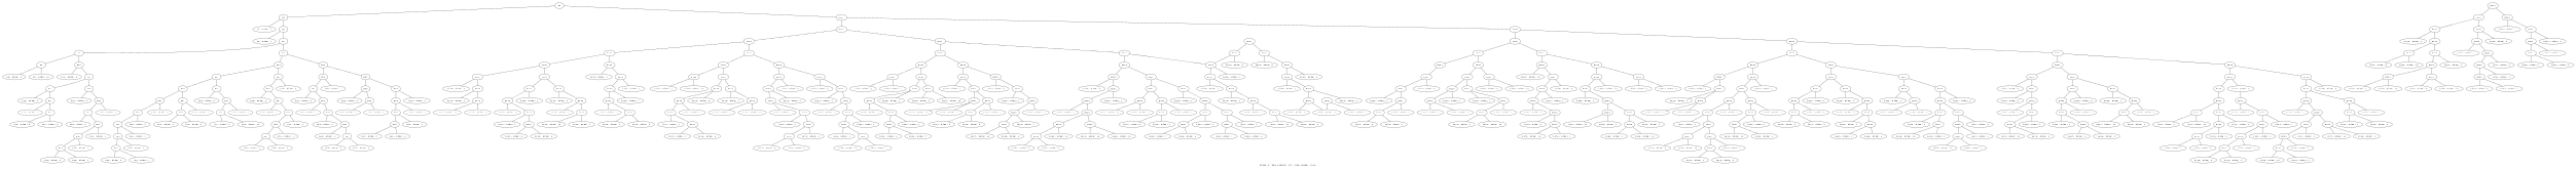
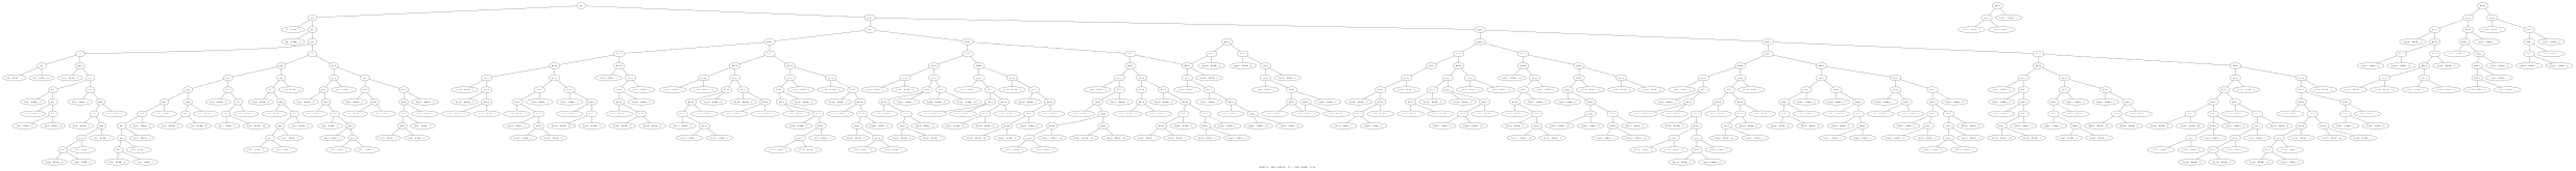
  graph {
    fontname="Courier Prime"
    label="Graph G. Num leaves: 273. Num items: 1186."
    node [fontname="Courier Prime"]
    edge [fontname="Courier Prime"]
    n1 [label=R0]
    n2 [label=N1]
    n3 [label=N102]
    n4 [label="L2, Size: 2"]
    n5 [label=N3]
    n6 [label=N103]
    n7 [label=N298]
    n8 [label="L4, Size: 5"]
    n9 [label=N5]
    n10 [label=N6]
    n11 [label=N33]
    n12 [label=N7]
    n13 [label=N10]
    n14 [label=N34]
    n15 [label=N73]
    n16 [label="L8, Size: 9"]
    n17 [label="L9, Size: 10"]
    n18 [label="L11, Size: 8"]
    n19 [label=N12]
    n20 [label=N13]
    n21 [label=N20]
    n22 [label="L14, Size: 1"]
    n23 [label=N15]
    n24 [label="L21, Size: 6"]
    n25 [label=N22]
    n26 [label="L16, Size: 1"]
    n27 [label=N17]
    n28 [label="L18, Size: 8"]
    n29 [label="L19, Size: 4"]
    n30 [label=N23]
    n31 [label="L32, Size: 3"]
    n32 [label="L24, Size: 1"]
    n33 [label=N25]
    n34 [label=N26]
    n35 [label="L31, Size: 1"]
    n36 [label=N27]
    n37 [label="L30, Size: 1"]
    n38 [label="L28, Size: 6"]
    n39 [label="L29, Size: 5"]
    n40 [label=N35]
    n41 [label=N60]
    n42 [label=N74]
    n43 [label=N87]
    n44 [label=N36]
    n45 [label=N53]
    n46 [label=N61]
    n47 [label="L72, Size: 4"]
    n48 [label=N37]
    n49 [label=N48]
    n50 [label="L54, Size: 2"]
    n51 [label=N55]
    n52 [label=N38]
    n53 [label="L47, Size: 6"]
    n54 [label=N49]
    n55 [label="L52, Size: 1"]
    n56 [label=N39]
    n57 [label="L46, Size: 1"]
    n58 [label=N40]
    n59 [label="L45, Size: 1"]
    n60 [label=N41]
    n61 [label="L44, Size: 1"]
    n62 [label="L42, Size: 9"]
    n63 [label="L43, Size: 3"]
    n64 [label="L50, Size: 3"]
    n65 [label="L51, Size: 8"]
    n66 [label=N56]
    n67 [label="L59, Size: 1"]
    n68 [label="L57, Size: 1"]
    n69 [label="L58, Size: 10"]
    n70 [label="L62, Size: 8"]
    n71 [label=N63]
    n72 [label="L64, Size: 1"]
    n73 [label=N65]
    n74 [label=N66]
    n75 [label="L71, Size: 1"]
    n76 [label=N67]
    n77 [label="L70, Size: 1"]
    n78 [label="L68, Size: 4"]
    n79 [label="L69, Size: 7"]
    n80 [label=N75]
    n81 [label="L86, Size: 3"]
    n82 [label=N88]
    n83 [label=N93]
    n84 [label="L76, Size: 4"]
    n85 [label=N77]
    n86 [label="L78, Size: 1"]
    n87 [label=N79]
    n88 [label="L80, Size: 1"]
    n89 [label=N81]
    n90 [label="L82, Size: 1"]
    n91 [label=N83]
    n92 [label="L84, Size: 6"]
    n93 [label="L85, Size: 6"]
    n94 [label="L89, Size: 2"]
    n95 [label=N90]
    n96 [label=N94]
    n97 [label="L101, Size: 1"]
    n98 [label="L91, Size: 3"]
    n99 [label="L92, Size: 9"]
    n100 [label=N95]
    n101 [label="L100, Size: 1"]
    n102 [label=N96]
    n103 [label="L99, Size: 1"]
    n104 [label="L97, Size: 7"]
    n105 [label="L98, Size: 6"]
    n106 [label=N104]
    n107 [label=N189]
    n108 [label=N299]
    n109 [label=N396]
    n110 [label=N105]
    n111 [label=N142]
    n112 [label=N190]
    n113 [label=N231]
    n114 [label=N106]
    n115 [label=N131]
    n116 [label=N143]
    n117 [label=N162]
    n118 [label=N107]
    n119 [label=N114]
    n120 [label="L132, Size: 1"]
    n121 [label=N133]
    n122 [label="L108, Size: 4"]
    n123 [label=N109]
    n124 [label=N115]
    n125 [label=N124]
    n126 [label="L110, Size: 1"]
    n127 [label=N111]
    n128 [label="L112, Size: 10"]
    n129 [label="L113, Size: 2"]
    n130 [label=N116]
    n131 [label="L123, Size: 1"]
    n132 [label="L125, Size: 2"]
    n133 [label=N126]
    n134 [label="L117, Size: 7"]
    n135 [label=N118]
    n136 [label="L119, Size: 1"]
    n137 [label=N120]
    n138 [label="L121, Size: 6"]
    n139 [label="L122, Size: 6"]
    n140 [label="L127, Size: 1"]
    n141 [label=N128]
    n142 [label="L129, Size: 10"]
    n143 [label="L130, Size: 1"]
    n144 [label=N134]
    n145 [label="L141, Size: 1"]
    n146 [label=N135]
    n147 [label="L140, Size: 7"]
    n148 [label="L136, Size: 1"]
    n149 [label=N137]
    n150 [label="L138, Size: 5"]
    n151 [label="L139, Size: 9"]
    n152 [label=N144]
    n153 [label=N147]
    n154 [label=N163]
    n155 [label=N176]
    n156 [label="L145, Size: 1"]
    n157 [label="L146, Size: 10"]
    n158 [label=N148]
    n159 [label=N157]
    n160 [label=N149]
    n161 [label="L156, Size: 8"]
    n162 [label="L158, Size: 1"]
    n163 [label=N159]
    n164 [label=N150]
    n165 [label="L155, Size: 1"]
    n166 [label="L151, Size: 1"]
    n167 [label=N152]
    n168 [label="L153, Size: 5"]
    n169 [label="L154, Size: 8"]
    n170 [label="L160, Size: 3"]
    n171 [label="L161, Size: 10"]
    n172 [label=N164]
    n173 [label="L175, Size: 8"]
    n174 [label="L177, Size: 6"]
    n175 [label=N178]
    n176 [label=N165]
    n177 [label="L174, Size: 6"]
    n178 [label="L166, Size: 2"]
    n179 [label=N167]
    n180 [label="L168, Size: 1"]
    n181 [label=N169]
    n182 [label=N170]
    n183 [label="L173, Size: 1"]
    n184 [label="L171, Size: 6"]
    n185 [label="L172, Size: 6"]
    n186 [label="L179, Size: 1"]
    n187 [label=N180]
    n188 [label="L181, Size: 1"]
    n189 [label=N182]
    n190 [label=N183]
    n191 [label="L188, Size: 1"]
    n192 [label="L184, Size: 1"]
    n193 [label=N185]
    n194 [label="L186, Size: 10"]
    n195 [label="L187, Size: 2"]
    n196 [label=N191]
    n197 [label=N208]
    n198 [label=N232]
    n199 [label=N274]
    n200 [label=N192]
    n201 [label=N195]
    n202 [label=N209]
    n203 [label=N220]
    n204 [label="L193, Size: 4"]
    n205 [label="L194, Size: 8"]
    n206 [label=N196]
    n207 [label=N205]
    n208 [label=N197]
    n209 [label="L204, Size: 1"]
    n210 [label="L206, Size: 4"]
    n211 [label="L207, Size: 10"]
    n212 [label="L198, Size: 1"]
    n213 [label=N199]
    n214 [label=N200]
    n215 [label="L203, Size: 1"]
    n216 [label="L201, Size: 4"]
    n217 [label="L202, Size: 7"]
    n218 [label="L210, Size: 1"]
    n219 [label=N211]
    n220 [label="L221, Size: 6"]
    n221 [label=N222]
    n222 [label=N212]
    n223 [label=N215]
    n224 [label="L213, Size: 10"]
    n225 [label="L214, Size: 1"]
    n226 [label=N216]
    n227 [label="L219, Size: 1"]
    n228 [label="L217, Size: 9"]
    n229 [label="L218, Size: 2"]
    n230 [label="L223, Size: 1"]
    n231 [label=N224]
    n232 [label=N225]
    n233 [label="L230, Size: 4"]
    n234 [label=N226]
    n235 [label="L229, Size: 1"]
    n236 [label="L227, Size: 10"]
    n237 [label="L228, Size: 2"]
    n238 [label=N233]
    n239 [label=N248]
    n240 [label=N271]
    n241 [label=N272]
    n242 [label=N285]
    n243 [label="L234, Size: 6"]
    n244 [label=N235]
    n245 [label=N249]
    n246 [label=N258]
    n247 [label=N236]
    n248 [label="L247, Size: 1"]
    n249 [label="L237, Size: 1"]
    n250 [label=N238]
    n251 [label=N239]
    n252 [label=N244]
    n253 [label=N240]
    n254 [label="L243, Size: 10"]
    n255 [label="L245, Size: 10"]
    n256 [label="L246, Size: 10"]
    n257 [label="L241, Size: 6"]
    n258 [label="L242, Size: 6"]
    n259 [label=N250]
    n260 [label=N253]
    n261 [label="L259, Size: 6"]
    n262 [label=N260]
    n263 [label="L251, Size: 10"]
    n264 [label="L252, Size: 6"]
    n265 [label=N254]
    n266 [label="L257, Size: 1"]
    n267 [label="L255, Size: 6"]
    n268 [label="L256, Size: 5"]
    n269 [label=N261]
    n270 [label=N266]
    n271 [label=N262]
    n272 [label="L265, Size: 1"]
    n273 [label=N267]
    n274 [label="L270, Size: 1"]
    n275 [label="L263, Size: 7"]
    n276 [label="L264, Size: 6"]
    n277 [label="L268, Size: 5"]
    n278 [label="L269, Size: 6"]
    n279 [label="L273, Size: 4"]
    n280 [label="L286, Size: 8"]
    n281 [label=N287]
    n282 [label=N275]
    n283 [label="L284, Size: 1"]
    n284 [label="L276, Size: 1"]
    n285 [label=N277]
    n286 [label="L278, Size: 1"]
    n287 [label=N279]
    n288 [label="L280, Size: 1"]
    n289 [label=N281]
    n290 [label="L282, Size: 10"]
    n291 [label="L283, Size: 2"]
    n292 [label=N288]
    n293 [label="L297, Size: 6"]
    n294 [label="L289, Size: 1"]
    n295 [label=N290]
    n296 [label=N291]
    n297 [label="L296, Size: 1"]
    n298 [label="L295, Size: 3"]
    n299 [label="L293, Size: 10"]
    n300 [label=N292]
    n301 [label="L294, Size: 1"]
    n302 [label=N300]
    n303 [label=N365]
    n304 [label=N397]
    n305 [label=N468]
    n306 [label=N301]
    n307 [label=N348]
    n308 [label=N366]
    n309 [label=N379]
    n310 [label=N302]
    n311 [label=N349]
    n312 [label=N362]
    n313 [label=N303]
    n314 [label="L310, Size: 4"]
    n315 [label=N311]
    n316 [label=N312]
    n317 [label=N339]
    n318 [label="L304, Size: 1"]
    n319 [label=N305]
    n320 [label=N306]
    n321 [label="L309, Size: 1"]
    n322 [label="L307, Size: 8"]
    n323 [label="L308, Size: 4"]
    n324 [label=N313]
    n325 [label=N328]
    n326 [label="L340, Size: 2"]
    n327 [label=N341]
    n328 [label="L314, Size: 4"]
    n329 [label=N315]
    n330 [label=N329]
    n331 [label="L338, Size: 2"]
    n332 [label=N316]
    n333 [label=N319]
    n334 [label="L317, Size: 6"]
    n335 [label="L318, Size: 10"]
    n336 [label=N320]
    n337 [label="L327, Size: 1"]
    n338 [label=N321]
    n339 [label=N325]
    n340 [label="L322, Size: 5"]
    n341 [label="L323, Size: 10"]
    n342 [label="L325, Size: 8"]
    n343 [label="L326, Size: 10"]
    n344 [label="L330, Size: 1"]
    n345 [label=N331]
    n346 [label=N332]
    n347 [label="L337, Size: 1"]
    n348 [label=N333]
    n349 [label="L336, Size: 1"]
    n350 [label="L334, Size: 6"]
    n351 [label="L335, Size: 5"]
    n352 [label=N342]
    n353 [label="L347, Size: 6"]
    n354 [label=N343]
    n355 [label="L346, Size: 1"]
    n356 [label="L344, Size: 5"]
    n357 [label="L345, Size: 6"]
    n358 [label=N350]
    n359 [label=N355]
    n360 [label="L363, Size: 6"]
    n361 [label="L364, Size: 10"]
    n362 [label=N351]
    n363 [label="L354, Size: 2"]
    n364 [label="L356, Size: 2"]
    n365 [label=N357]
    n366 [label="L352, Size: 6"]
    n367 [label="L353, Size: 6"]
    n368 [label=N358]
    n369 [label="L361, Size: 1"]
    n370 [label="L359, Size: 1"]
    n371 [label="L360, Size: 10"]
    n372 [label="L367, Size: 10"]
    n373 [label=N368]
    n374 [label=N380]
    n375 [label=N393]
    n376 [label=N369]
    n377 [label="L378, Size: 6"]
    n378 [label=N370]
    n379 [label="L377, Size: 1"]
    n380 [label="L371, Size: 2"]
    n381 [label=N372]
    n382 [label="L373, Size: 1"]
    n383 [label=N374]
    n384 [label="L375, Size: 10"]
    n385 [label="L376, Size: 2"]
    n386 [label=N381]
    n387 [label="L392, Size: 10"]
    n388 [label="L394, Size: 6"]
    n389 [label="L395, Size: 6"]
    n390 [label="L382, Size: 1"]
    n391 [label=N383]
    n392 [label=N384]
    n393 [label=N387]
    n394 [label="L385, Size: 10"]
    n395 [label="L386, Size: 1"]
    n396 [label=N388]
    n397 [label="L391, Size: 1"]
    n398 [label="L389, Size: 1"]
    n399 [label="L390, Size: 10"]
    n400 [label=N398]
    n401 [label=N429]
    n402 [label=N469]
    n403 [label=N498]
    n404 [label=N399]
    n405 [label=N406]
    n406 [label=N430]
    n407 [label=N447]
    n408 [label="L400, Size: 2"]
    n409 [label=N401]
    n410 [label=N407]
    n411 [label="L428, Size: 1"]
    n412 [label="L402, Size: 1"]
    n413 [label=N203]
    n414 [label="L404, Size: 10"]
    n415 [label="L405, Size: 1"]
    n416 [label=N308]
    n417 [label=N421]
    n418 [label=N409]
    n419 [label="L420, Size: 1"]
    n420 [label=N422]
    n421 [label="L427, Size: 1"]
    n422 [label="L410, Size: 1"]
    n423 [label=N411]
    n424 [label=N412]
    n425 [label=N415]
    n426 [label="L413, Size: 9"]
    n427 [label="L414, Size: 10"]
    n428 [label=N416]
    n429 [label="L419, Size: 8"]
    n430 [label="L417, Size: 7"]
    n431 [label="L418, Size: 8"]
    n432 [label=N423]
    n433 [label="L426, Size: 1"]
    n434 [label="L424, Size: 10"]
    n435 [label="L425, Size: 1"]
    n436 [label=N431]
    n437 [label=N438]
    n438 [label=N448]
    n439 [label=N453]
    n440 [label=N432]
    n441 [label="L437, Size: 4"]
    n442 [label="L439, Size: 1"]
    n443 [label=N440]
    n444 [label=N433]
    n445 [label="L436, Size: 6"]
    n446 [label="L434, Size: 6"]
    n447 [label="L435, Size: 6"]
    n448 [label="L441, Size: 7"]
    n449 [label=N442]
    n450 [label="L443, Size: 1"]
    n451 [label=N444]
    n452 [label="L445, Size: 8"]
    n453 [label="L446, Size: 4"]
    n454 [label="L449, Size: 7"]
    n455 [label=N450]
    n456 [label=N454]
    n457 [label="L467, Size: 4"]
    n458 [label="L451, Size: 8"]
    n459 [label="L452, Size: 4"]
    n460 [label=N455]
    n461 [label=N460]
    n462 [label="L456, Size: 1"]
    n463 [label=N457]
    n464 [label=N461]
    n465 [label="L466, Size: 4"]
    n466 [label="L458, Size: 10"]
    n467 [label="L459, Size: 1"]
    n468 [label=N462]
    n469 [label="L465, Size: 1"]
    n470 [label="L463, Size: 10"]
    n471 [label="L464, Size: 1"]
    n472 [label=N470]
    n473 [label=N481]
    n474 [label=N499]
    n475 [label=N524]
    n476 [label="L471, Size: 6"]
    n477 [label=N472]
    n478 [label=N482]
    n479 [label=N491]
    n480 [label="L473, Size: 6"]
    n481 [label=N474]
    n482 [label="L475, Size: 1"]
    n483 [label=N476]
    n484 [label=N477]
    n485 [label="L480, Size: 1"]
    n486 [label="L478, Size: 10"]
    n487 [label="L479, Size: 2"]
    n488 [label=N483]
    n489 [label="L490, Size: 6"]
    n490 [label="L492, Size: 1"]
    n491 [label=N493]
    n492 [label=N484]
    n493 [label="L489, Size: 6"]
    n494 [label="L485, Size: 5"]
    n495 [label=N486]
    n496 [label="L487, Size: 9"]
    n497 [label="L488, Size: 2"]
    n498 [label=N494]
    n499 [label="L497, Size: 4"]
    n500 [label="L495, Size: 10"]
    n501 [label="L496, Size: 1"]
    n502 [label=N500]
    n503 [label="L523, Size: 4"]
    n504 [label=N525]
    n505 [label="L544, Size: 8"]
    n506 [label=N501]
    n507 [label=N512]
    n508 [label=N502]
    n509 [label=N505]
    n510 [label="L513, Size: 1"]
    n511 [label=N514]
    n512 [label="L503, Size: 1"]
    n513 [label="L504, Size: 10"]
    n514 [label=N506]
    n515 [label="L511, Size: 4"]
    n516 [label=N507]
    n517 [label="L510, Size: 1"]
    n518 [label="L508, Size: 8"]
    n519 [label="L509, Size: 6"]
    n520 [label=N515]
    n521 [label="L522, Size: 2"]
    n522 [label=N516]
    n523 [label="L521, Size: 1"]
    n524 [label=N517]
    n525 [label="L520, Size: 1"]
    n526 [label="L518, Size: 6"]
    n527 [label="L519, Size: 5"]
    n528 [label=N526]
    n529 [label=N539]
    n530 [label="L527, Size: 1"]
    n531 [label=N528]
    n532 [label=N540]
    n533 [label="L543, Size: 1"]
    n534 [label=N529]
    n535 [label=N536]
    n536 [label=N530]
    n537 [label="L535, Size: 3"]
    n538 [label="L537, Size: 10"]
    n539 [label="L538, Size: 1"]
    n540 [label=N531]
    n541 [label="L534, Size: 1"]
    n542 [label="L532, Size: 10"]
    n543 [label="L533, Size: 4"]
    n544 [label="L541, Size: 5"]
    n545 [label="L542, Size: 6"]
    n1 -- n2
    n1 -- n3
    n2 -- n4
    n2 -- n5
    n3 -- n6
    n3 -- n7
    n5 -- n8
    n5 -- n9
    n6 -- n106
    n6 -- n107
    n7 -- n108
    n7 -- n109
    n9 -- n10
    n9 -- n11
    n10 -- n12
    n10 -- n13
    n11 -- n14
    n11 -- n15
    n12 -- n16
    n12 -- n17
    n13 -- n18
    n13 -- n19
    n14 -- n40
    n14 -- n41
    n15 -- n42
    n15 -- n43
    n19 -- n20
    n19 -- n21
    n20 -- n22
    n20 -- n23
    n21 -- n24
    n21 -- n25
    n23 -- n26
    n23 -- n27
    n25 -- n30
    n25 -- n31
    n27 -- n28
    n27 -- n29
    n30 -- n32
    n30 -- n33
    n33 -- n34
    n33 -- n35
    n34 -- n36
    n34 -- n37
    n36 -- n38
    n36 -- n39
    n40 -- n44
    n40 -- n45
    n41 -- n46
    n41 -- n47
    n42 -- n80
    n42 -- n81
    n43 -- n82
    n43 -- n83
    n44 -- n48
    n44 -- n49
    n45 -- n50
    n45 -- n51
    n46 -- n70
    n46 -- n71
    n48 -- n52
    n48 -- n53
    n49 -- n54
    n49 -- n55
    n51 -- n66
    n51 -- n67
    n52 -- n56
    n52 -- n57
    n54 -- n64
    n54 -- n65
    n56 -- n58
    n56 -- n59
    n58 -- n60
    n58 -- n61
    n60 -- n62
    n60 -- n63
    n66 -- n68
    n66 -- n69
    n71 -- n72
    n71 -- n73
    n73 -- n74
    n73 -- n75
    n74 -- n76
    n74 -- n77
    n76 -- n78
    n76 -- n79
    n80 -- n84
    n80 -- n85
    n82 -- n94
    n82 -- n95
    n83 -- n96
    n83 -- n97
    n85 -- n86
    n85 -- n87
    n87 -- n88
    n87 -- n89
    n89 -- n90
    n89 -- n91
    n91 -- n92
    n91 -- n93
    n95 -- n98
    n95 -- n99
    n96 -- n100
    n96 -- n101
    n100 -- n102
    n100 -- n103
    n102 -- n104
    n102 -- n105
    n106 -- n110
    n106 -- n111
    n107 -- n112
    n107 -- n113
    n108 -- n302
    n108 -- n303
    n109 -- n304
    n109 -- n305
    n110 -- n114
    n110 -- n115
    n111 -- n116
    n111 -- n117
    n112 -- n196
    n112 -- n197
    n113 -- n198
    n113 -- n199
    n114 -- n118
    n114 -- n119
    n115 -- n120
    n115 -- n121
    n116 -- n152
    n116 -- n153
    n117 -- n154
    n117 -- n155
    n118 -- n122
    n118 -- n123
    n119 -- n124
    n119 -- n125
    n121 -- n144
    n121 -- n145
    n123 -- n126
    n123 -- n127
    n124 -- n130
    n124 -- n131
    n125 -- n132
    n125 -- n133
    n127 -- n128
    n127 -- n129
    n130 -- n134
    n130 -- n135
    n133 -- n140
    n133 -- n141
    n135 -- n136
    n135 -- n137
    n137 -- n138
    n137 -- n139
    n141 -- n142
    n141 -- n143
    n144 -- n146
    n144 -- n147
    n146 -- n148
    n146 -- n149
    n149 -- n150
    n149 -- n151
    n152 -- n156
    n152 -- n157
    n153 -- n158
    n153 -- n159
    n154 -- n172
    n154 -- n173
    n155 -- n174
    n155 -- n175
    n158 -- n160
    n158 -- n161
    n159 -- n162
    n159 -- n163
    n160 -- n164
    n160 -- n165
    n163 -- n170
    n163 -- n171
    n164 -- n166
    n164 -- n167
    n167 -- n168
    n167 -- n169
    n172 -- n176
    n172 -- n177
    n175 -- n186
    n175 -- n187
    n176 -- n178
    n176 -- n179
    n179 -- n180
    n179 -- n181
    n181 -- n182
    n181 -- n183
    n182 -- n184
    n182 -- n185
    n187 -- n188
    n187 -- n189
    n189 -- n190
    n189 -- n191
    n190 -- n192
    n190 -- n193
    n193 -- n194
    n193 -- n195
    n196 -- n200
    n196 -- n201
    n197 -- n202
    n197 -- n203
    n198 -- n238
    n198 -- n239
    n199 -- n282
    n199 -- n283
    n200 -- n204
    n200 -- n205
    n201 -- n206
    n201 -- n207
    n202 -- n218
    n202 -- n219
    n203 -- n220
    n203 -- n221
    n206 -- n208
    n206 -- n209
    n207 -- n210
    n207 -- n211
    n208 -- n212
    n208 -- n213
    n213 -- n214
    n213 -- n215
    n214 -- n216
    n214 -- n217
    n219 -- n222
    n219 -- n223
    n221 -- n230
    n221 -- n231
    n222 -- n224
    n222 -- n225
    n223 -- n226
    n223 -- n227
    n226 -- n228
    n226 -- n229
    n231 -- n232
    n231 -- n233
    n232 -- n234
    n232 -- n235
    n234 -- n236
    n234 -- n237
    n238 -- n243
    n238 -- n244
    n239 -- n245
    n239 -- n246
    n240 -- n241
    n240 -- n242
    n241 -- n199
    n241 -- n279
    n242 -- n280
    n242 -- n281
    n244 -- n247
    n244 -- n248
    n245 -- n259
-   n245 -- n260
    n246 -- n261
    n246 -- n262
    n247 -- n249
    n247 -- n250
    n250 -- n251
    n250 -- n252
    n251 -- n253
    n251 -- n254
    n252 -- n255
    n252 -- n256
    n253 -- n257
    n253 -- n258
    n259 -- n263
    n259 -- n264
    n260 -- n265
    n260 -- n266
    n262 -- n269
    n262 -- n270
    n265 -- n267
    n265 -- n268
    n269 -- n271
    n269 -- n272
    n270 -- n273
    n270 -- n274
    n271 -- n275
    n271 -- n276
    n273 -- n277
    n273 -- n278
    n281 -- n292
    n281 -- n293
    n282 -- n284
    n282 -- n285
    n285 -- n286
    n285 -- n287
    n287 -- n288
    n287 -- n289
    n289 -- n290
    n289 -- n291
    n292 -- n294
    n292 -- n295
    n295 -- n296
    n295 -- n297
    n296 -- n298
    n296 -- n299
    n300 -- n299
    n300 -- n301
    n302 -- n306
    n302 -- n307
    n303 -- n308
    n303 -- n309
    n304 -- n400
    n304 -- n401
    n305 -- n402
    n305 -- n403
    n306 -- n310
    n307 -- n311
    n307 -- n312
    n308 -- n372
    n308 -- n373
    n309 -- n374
    n309 -- n375
    n310 -- n313
    n310 -- n314
    n311 -- n358
    n311 -- n359
    n312 -- n360
    n312 -- n361
    n313 -- n318
    n313 -- n319
    n315 -- n316
    n315 -- n317
    n316 -- n324
    n316 -- n325
    n317 -- n326
    n317 -- n327
    n319 -- n320
    n319 -- n321
    n320 -- n322
    n320 -- n323
    n324 -- n328
    n324 -- n329
    n325 -- n330
    n325 -- n331
    n327 -- n352
    n327 -- n353
    n329 -- n332
    n329 -- n333
    n330 -- n344
    n330 -- n345
    n332 -- n334
    n332 -- n335
    n333 -- n336
    n333 -- n337
    n336 -- n338
    n336 -- n339
    n338 -- n340
    n338 -- n341
    n339 -- n342
    n339 -- n343
    n345 -- n346
    n345 -- n347
    n346 -- n348
    n346 -- n349
    n348 -- n350
    n348 -- n351
    n352 -- n354
    n352 -- n355
    n354 -- n356
    n354 -- n357
    n358 -- n362
    n358 -- n363
    n359 -- n364
    n359 -- n365
    n362 -- n366
    n362 -- n367
    n365 -- n368
    n365 -- n369
    n368 -- n370
    n368 -- n371
    n373 -- n376
    n373 -- n377
    n374 -- n386
    n374 -- n387
    n375 -- n388
    n375 -- n389
    n376 -- n378
    n376 -- n379
    n378 -- n380
    n378 -- n381
    n381 -- n382
    n381 -- n383
    n383 -- n384
    n383 -- n385
    n386 -- n390
    n386 -- n391
    n391 -- n392
    n391 -- n393
    n392 -- n394
    n392 -- n395
    n393 -- n396
    n393 -- n397
    n396 -- n398
    n396 -- n399
    n400 -- n404
    n400 -- n405
    n401 -- n406
    n401 -- n407
    n402 -- n472
    n402 -- n473
    n403 -- n474
    n403 -- n475
    n404 -- n408
    n404 -- n409
    n405 -- n410
    n405 -- n411
    n406 -- n436
    n406 -- n437
    n407 -- n438
    n407 -- n439
    n409 -- n412
    n409 -- n413
    n410 -- n416
    n410 -- n417
    n413 -- n414
    n413 -- n415
    n416 -- n418
    n416 -- n419
    n417 -- n420
    n417 -- n421
    n418 -- n422
    n418 -- n423
    n420 -- n432
    n420 -- n433
    n423 -- n424
    n423 -- n425
    n424 -- n426
    n424 -- n427
    n425 -- n428
    n425 -- n429
    n428 -- n430
    n428 -- n431
    n432 -- n434
    n432 -- n435
    n436 -- n440
    n436 -- n441
    n437 -- n442
    n437 -- n443
    n438 -- n454
    n438 -- n455
    n439 -- n456
    n439 -- n457
    n440 -- n444
    n440 -- n445
    n443 -- n448
    n443 -- n449
    n444 -- n446
    n444 -- n447
    n449 -- n450
    n449 -- n451
    n451 -- n452
    n451 -- n453
    n455 -- n458
    n455 -- n459
    n456 -- n460
    n456 -- n461
    n460 -- n462
    n460 -- n463
    n461 -- n464
    n461 -- n465
    n463 -- n466
    n463 -- n467
    n464 -- n468
    n464 -- n469
    n468 -- n470
    n468 -- n471
    n472 -- n476
    n472 -- n477
    n473 -- n478
    n473 -- n479
    n474 -- n502
    n474 -- n503
    n475 -- n504
    n475 -- n505
    n477 -- n480
    n477 -- n481
    n478 -- n488
    n478 -- n489
    n479 -- n490
    n479 -- n491
    n481 -- n482
    n481 -- n483
    n483 -- n484
    n483 -- n485
    n484 -- n486
    n484 -- n487
    n488 -- n492
    n488 -- n493
    n491 -- n498
    n491 -- n499
    n492 -- n494
    n492 -- n495
    n495 -- n496
    n495 -- n497
    n498 -- n500
    n498 -- n501
    n502 -- n506
-   n503 -- n507
+   n502 -- n507
    n504 -- n528
    n504 -- n529
    n506 -- n508
    n506 -- n509
    n507 -- n510
    n507 -- n511
    n508 -- n512
    n508 -- n513
    n509 -- n514
    n509 -- n515
    n511 -- n520
    n511 -- n521
    n514 -- n516
    n514 -- n517
    n516 -- n518
    n516 -- n519
    n520 -- n522
    n520 -- n523
    n522 -- n524
    n522 -- n525
    n524 -- n526
    n524 -- n527
    n528 -- n530
    n528 -- n531
    n529 -- n532
    n529 -- n533
    n531 -- n534
    n531 -- n535
    n532 -- n544
    n532 -- n545
    n534 -- n536
    n534 -- n537
    n535 -- n538
    n535 -- n539
    n536 -- n540
    n536 -- n541
    n540 -- n542
    n540 -- n543
  }
